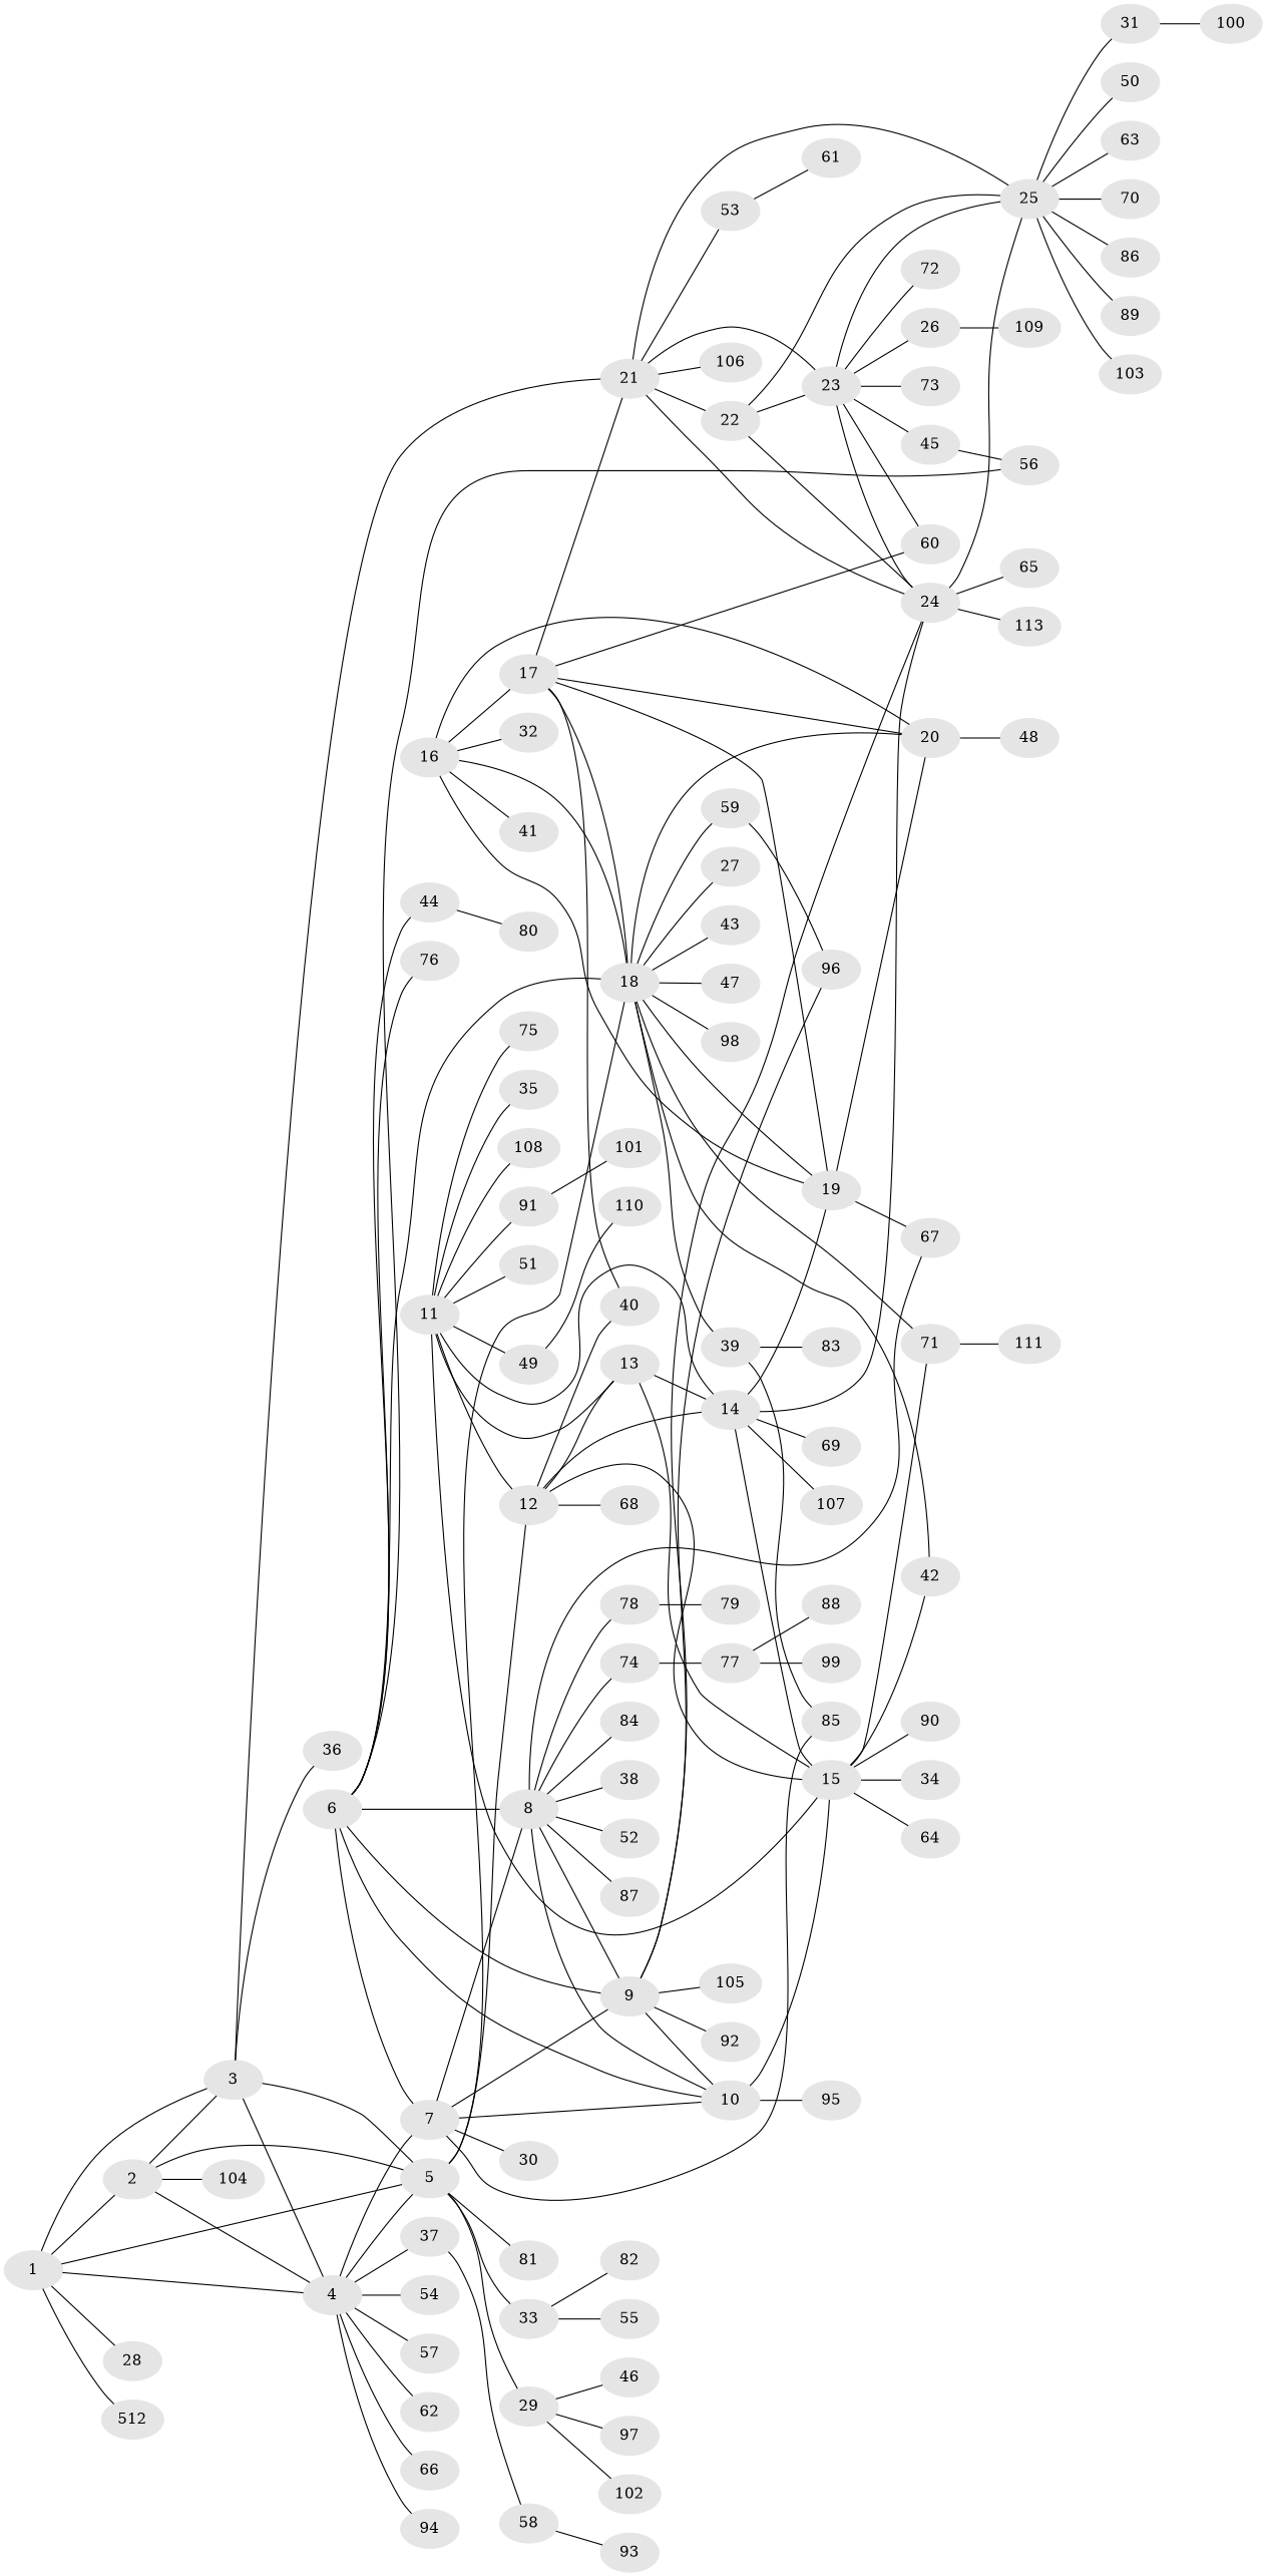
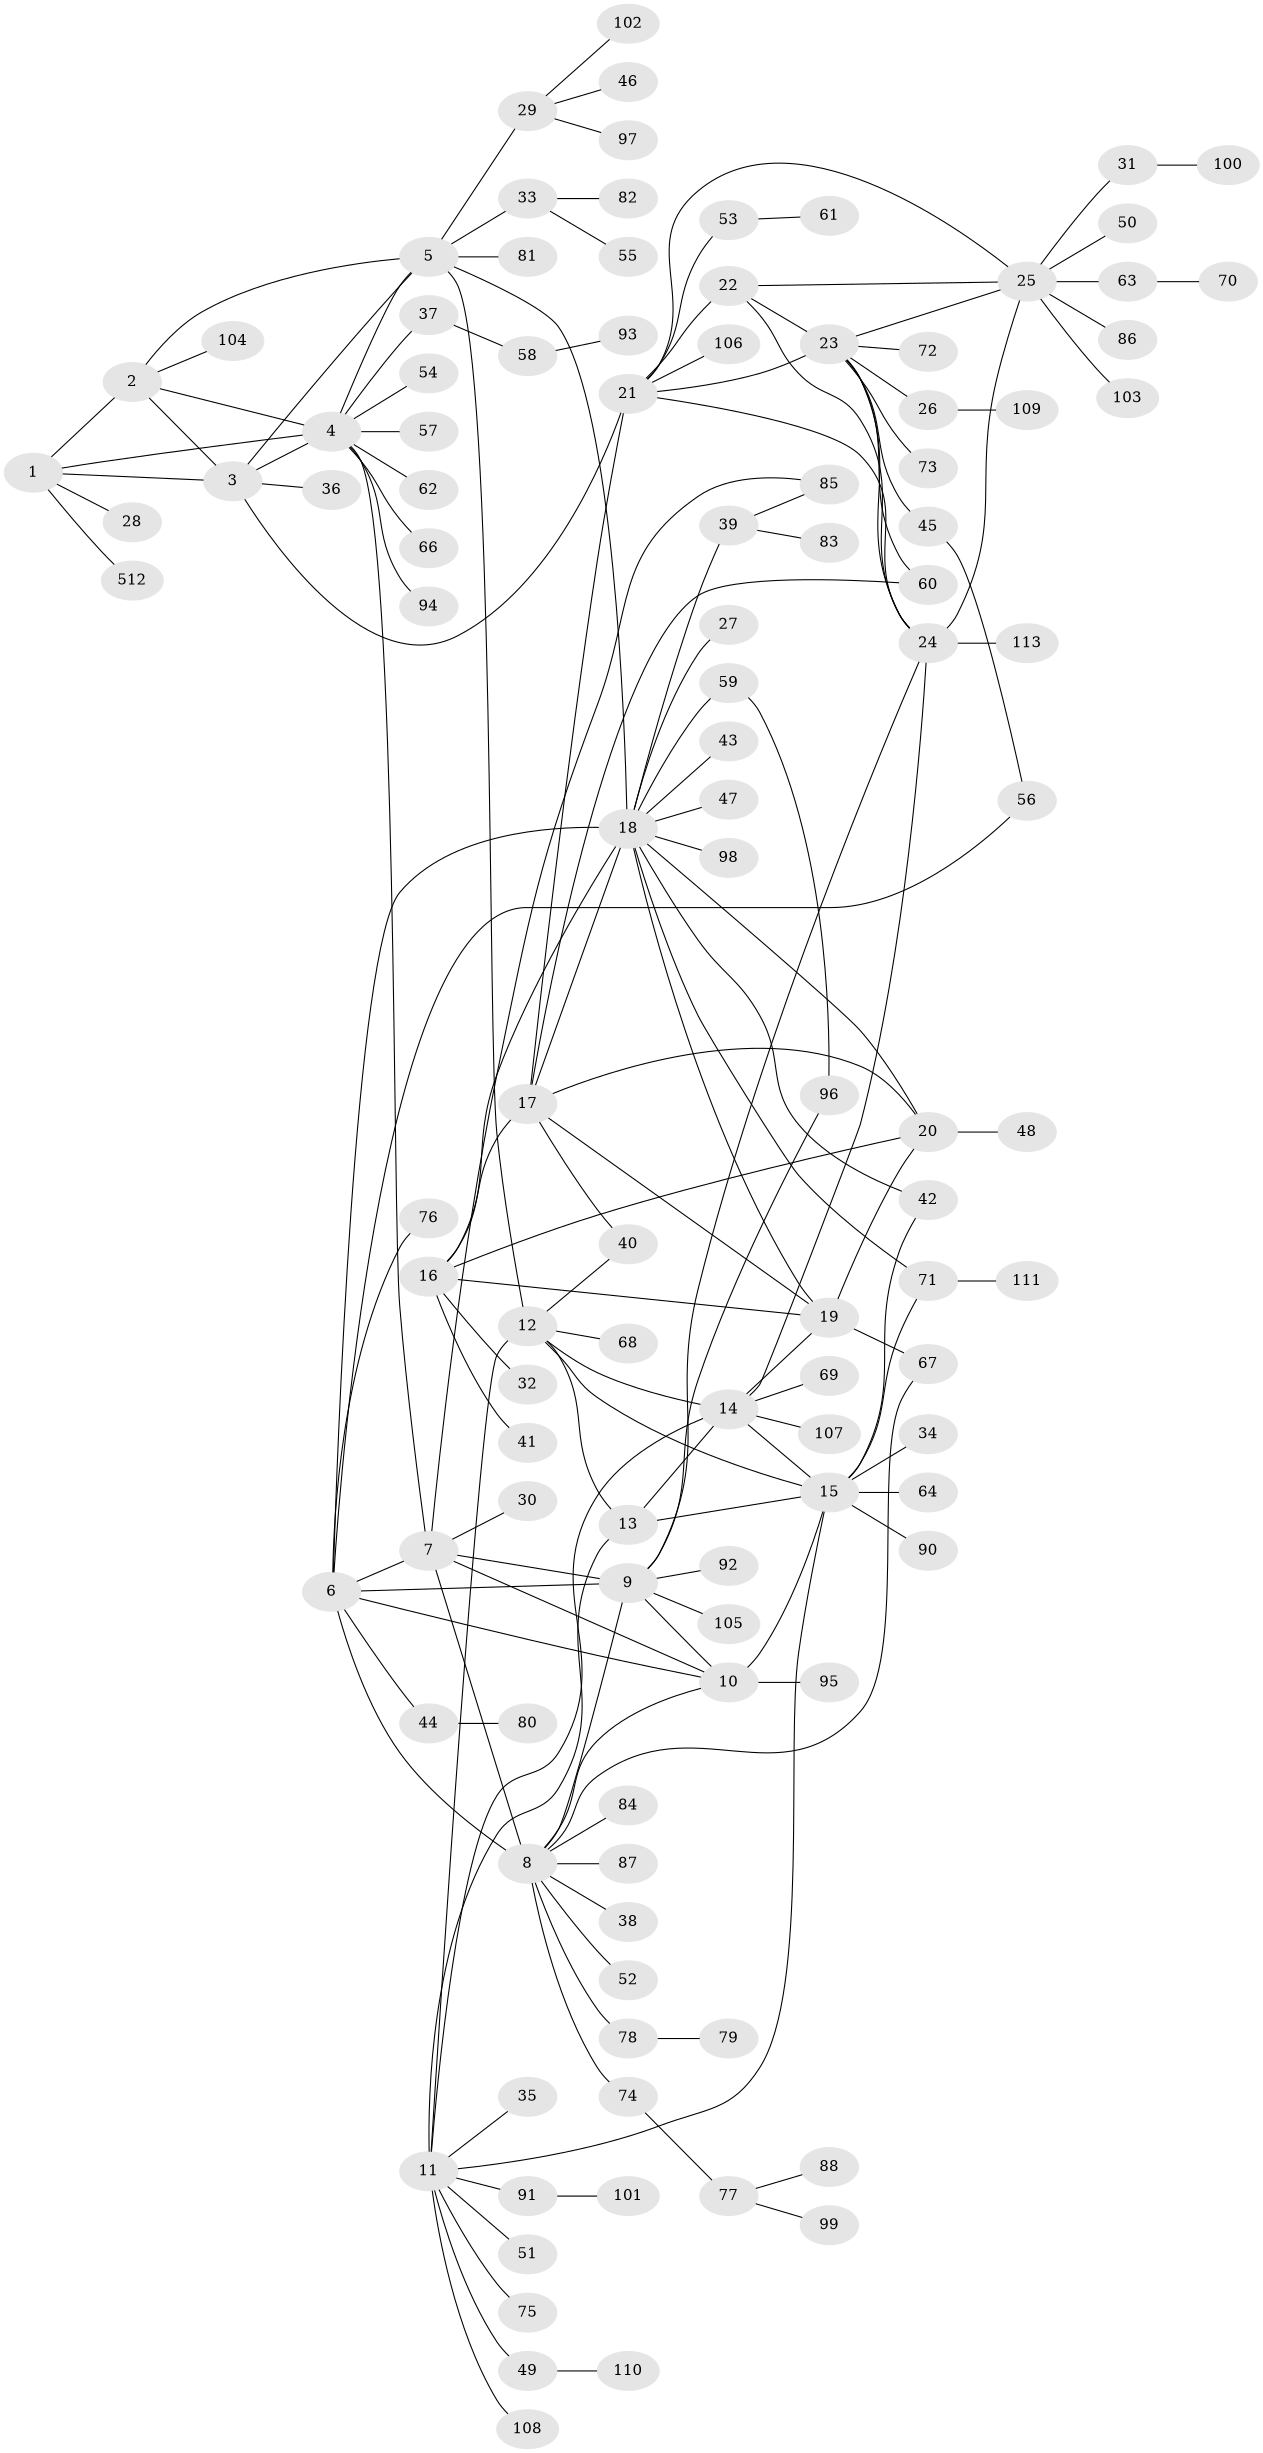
  graph {
    rankdir=LR
    node [color=gray90 style=filled]
    1
    2
    3
    4
    5
    28
    n7 [label=512]
    104
    21
    36
    7
    37
    54
    57
    62
    66
    94
    12
    18
    29
    33
    81
    24
    22
    23
    25
    53
    106
    8
    9
    10
    30
    85
    58
    15
    13
    14
    40
    68
    19
    42
    71
    20
    27
    39
    43
    47
    59
    98
    46
    97
    102
    55
    82
    6
    44
    56
    76
    38
    52
    67
    74
    78
    84
    87
    92
    96
    105
    95
    80
    77
    79
-   65
    113
    34
    64
    90
    11
    35
    49
    51
    75
    91
    108
    69
    107
    110
    101
    111
    16
    17
    32
    41
    60
    48
    83
    26
    45
    72
    73
    31
    50
    63
    70
    86
-   89
    103
    61
    109
    100
    93
    88
    99
    1 -- 2
    1 -- 3
    1 -- 4
-   1 -- 5
    1 -- 28
    1 -- n7
    2 -- 3
    2 -- 4
    2 -- 5
    2 -- 104
    3 -- 4
    3 -- 5
    3 -- 21
    3 -- 36
    4 -- 5
    4 -- 7
    4 -- 37
    4 -- 54
    4 -- 57
    4 -- 62
    4 -- 66
    4 -- 94
    5 -- 12
    5 -- 18
    5 -- 29
    5 -- 33
    5 -- 81
    21 -- 24
    21 -- 22
    21 -- 23
    21 -- 25
    21 -- 53
    21 -- 106
    7 -- 8
    7 -- 9
    7 -- 10
    7 -- 30
    7 -- 85
    37 -- 58
    12 -- 15
    12 -- 13
    12 -- 14
    12 -- 40
    12 -- 68
    18 -- 19
    18 -- 42
    18 -- 71
    18 -- 20
    18 -- 27
    18 -- 39
    18 -- 43
    18 -- 47
    18 -- 59
    18 -- 98
    29 -- 46
    29 -- 97
    29 -- 102
    33 -- 55
    33 -- 82
    24 -- 25
-   24 -- 65
    24 -- 113
    22 -- 24
    22 -- 23
    22 -- 25
    23 -- 24
    23 -- 25
    23 -- 60
    23 -- 26
    23 -- 45
    23 -- 72
    23 -- 73
    25 -- 31
    25 -- 50
    25 -- 63
-   25 -- 70
+   63 -- 70
    25 -- 86
-   25 -- 89
    25 -- 103
    53 -- 61
    8 -- 9
    8 -- 10
    8 -- 38
    8 -- 52
    8 -- 67
    8 -- 74
    8 -- 78
    8 -- 84
    8 -- 87
    9 -- 24
    9 -- 10
    9 -- 92
    9 -- 96
    9 -- 105
    10 -- 15
    10 -- 95
    58 -- 93
    15 -- 42
    15 -- 71
    15 -- 34
    15 -- 64
    15 -- 90
    13 -- 15
    13 -- 14
    14 -- 24
    14 -- 15
    14 -- 19
    14 -- 69
    14 -- 107
    19 -- 20
    19 -- 67
    71 -- 111
    20 -- 48
    39 -- 85
    39 -- 83
    59 -- 96
    6 -- 7
    6 -- 18
    6 -- 8
    6 -- 9
    6 -- 10
    6 -- 44
    6 -- 56
    6 -- 76
    44 -- 80
    74 -- 77
    78 -- 79
    77 -- 88
    77 -- 99
    11 -- 12
    11 -- 15
    11 -- 13
    11 -- 14
    11 -- 35
    11 -- 49
    11 -- 51
    11 -- 75
    11 -- 91
    11 -- 108
    49 -- 110
    91 -- 101
    16 -- 18
    16 -- 19
    16 -- 20
    16 -- 17
    16 -- 32
    16 -- 41
    17 -- 21
    17 -- 18
    17 -- 40
    17 -- 19
    17 -- 20
    17 -- 60
    26 -- 109
    45 -- 56
    31 -- 100
  }
